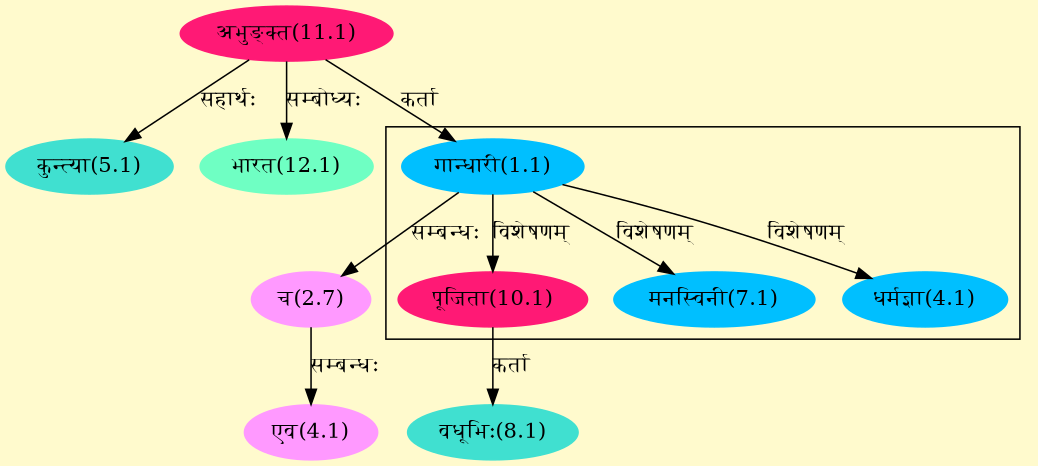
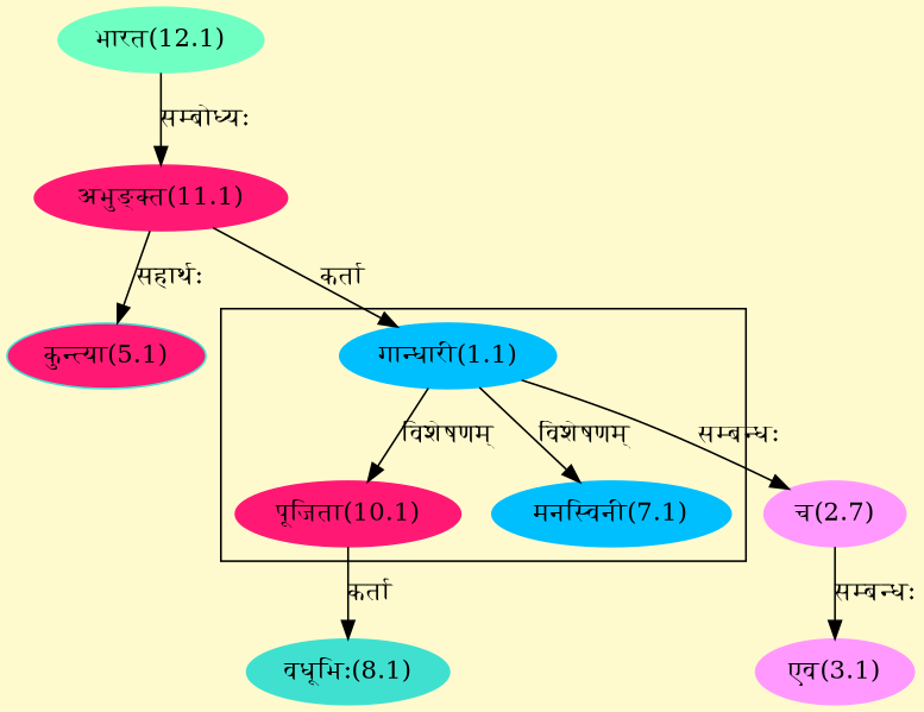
  digraph {
    bgcolor=lemonchiffon1
    compound=true
    rankdir=BT
    node [color="#00BFFF" style=filled]
    edge [dir=back]
-   n1 [label="धर्मज्ञा(4.1)"]
    n2 [label="गान्धारी(1.1)"]
    n3 [label="मनस्विनी(7.1)"]
    n4 [color="#FF1975" label="पूजिता(10.1)"]
    n5 [color="#FF1975" label="अभुङ्क्त(11.1)"]
    n6 [color="#FF99FF" label="च(2.7)"]
-   n7 [color="#FF99FF" label="एव(4.1)"]
-   n8 [color="#40E0D0" label="कुन्त्या(5.1)"]
+   n7 [color="#FF99FF" label="एव(3.1)"]
+   n8 [color="#40E0D0" label="कुन्त्या(5.1)" fillcolor="#FF1975"]
    n9 [color="#40E0D0" label="वधूभिः(8.1)"]
    n10 [color="#6FFFC3" label="भारत(12.1)"]
    subgraph cluster_1 {
-     n1
      n2
      n3
      n4
    }
-   n1 -> n2 [label="विशेषणम्"]
    n2 -> n5 [label="कर्ता"]
    n3 -> n2 [label="विशेषणम्"]
    n4 -> n2 [label="विशेषणम्"]
    n6 -> n2 [label="सम्बन्धः"]
    n7 -> n6 [label="सम्बन्धः"]
    n8 -> n5 [label="सहार्थः"]
    n9 -> n4 [label="कर्ता"]
-   n10 -> n5 [label="सम्बोध्यः"]
+   n5 -> n10 [label="सम्बोध्यः"]
  }
